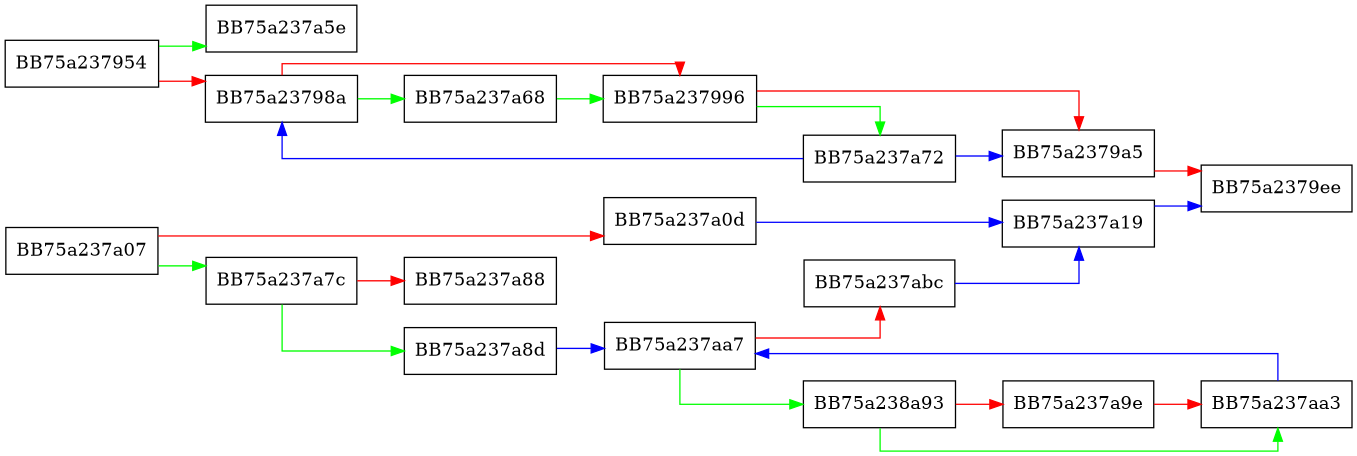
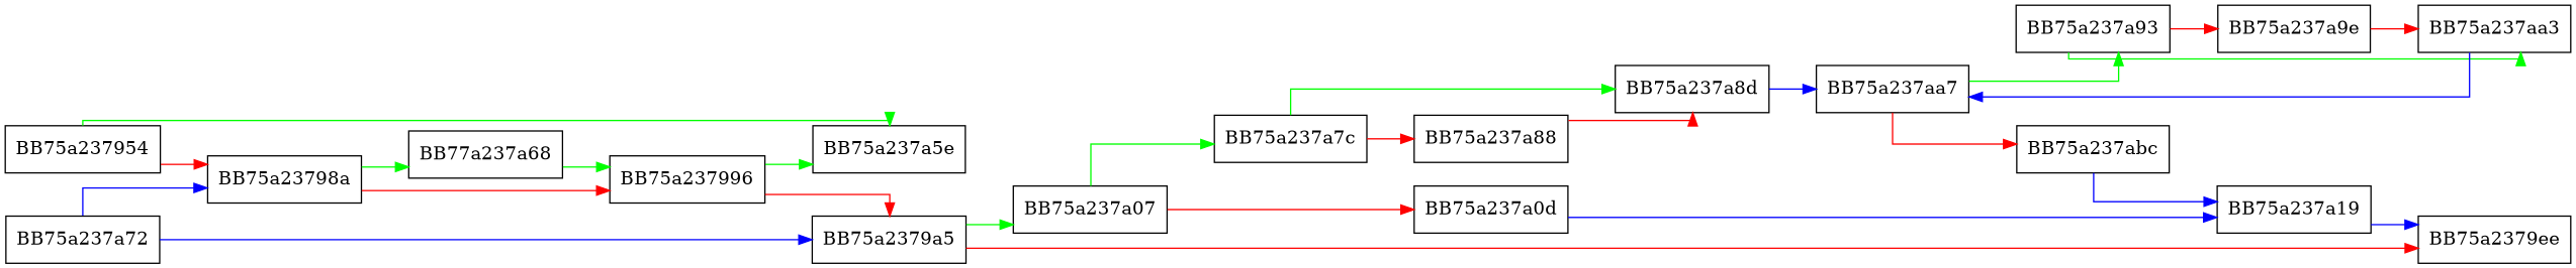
  digraph {
    rankdir=LR
    splines=ortho
    node [shape=box]
    edge [color=red]
    BB75a237954
    BB75a237a5e
    BB75a23798a
-   BB75a237a68
+   BB75a237a68 [label=BB77a237a68]
    BB75a237996
    BB75a237a72
    BB75a2379a5
    BB75a237a07
    BB75a2379ee
    BB75a237a7c
    BB75a237a0d
    BB75a237a8d
    BB75a237a88
    BB75a237a19
    BB75a237aa7
-   BB75a237a93 [label=BB75a238a93]
+   BB75a237a93
    BB75a237abc
    BB75a237aa3
    BB75a237a9e
    BB75a237954 -> BB75a237a5e [color=green]
    BB75a237954 -> BB75a23798a
    BB75a23798a -> BB75a237a68 [color=green]
    BB75a23798a -> BB75a237996
    BB75a237a68 -> BB75a237996 [color=green]
-   BB75a237996 -> BB75a237a72 [color=green]
+   BB75a237996 -> BB75a237a5e [color=green]
    BB75a237996 -> BB75a2379a5
    BB75a237a72 -> BB75a23798a [color=blue]
    BB75a237a72 -> BB75a2379a5 [color=blue]
+   BB75a2379a5 -> BB75a237a07 [color=green]
    BB75a2379a5 -> BB75a2379ee
    BB75a237a07 -> BB75a237a7c [color=green]
    BB75a237a07 -> BB75a237a0d
    BB75a237a7c -> BB75a237a8d [color=green]
    BB75a237a7c -> BB75a237a88
    BB75a237a0d -> BB75a237a19 [color=blue]
    BB75a237a8d -> BB75a237aa7 [color=blue]
+   BB75a237a88 -> BB75a237a8d
    BB75a237a19 -> BB75a2379ee [color=blue]
    BB75a237aa7 -> BB75a237a93 [color=green]
    BB75a237aa7 -> BB75a237abc
    BB75a237a93 -> BB75a237aa3 [color=green]
    BB75a237a93 -> BB75a237a9e
    BB75a237abc -> BB75a237a19 [color=blue]
    BB75a237aa3 -> BB75a237aa7 [color=blue]
    BB75a237a9e -> BB75a237aa3
  }
